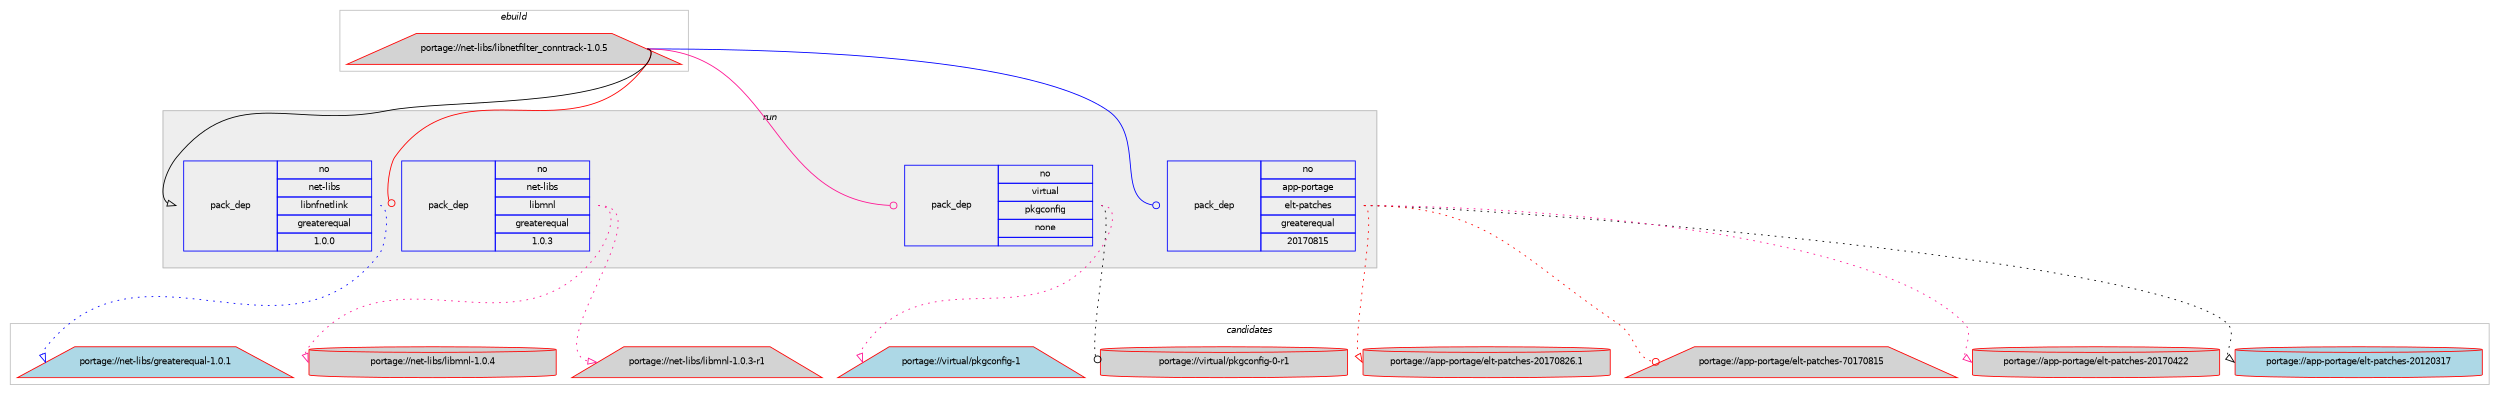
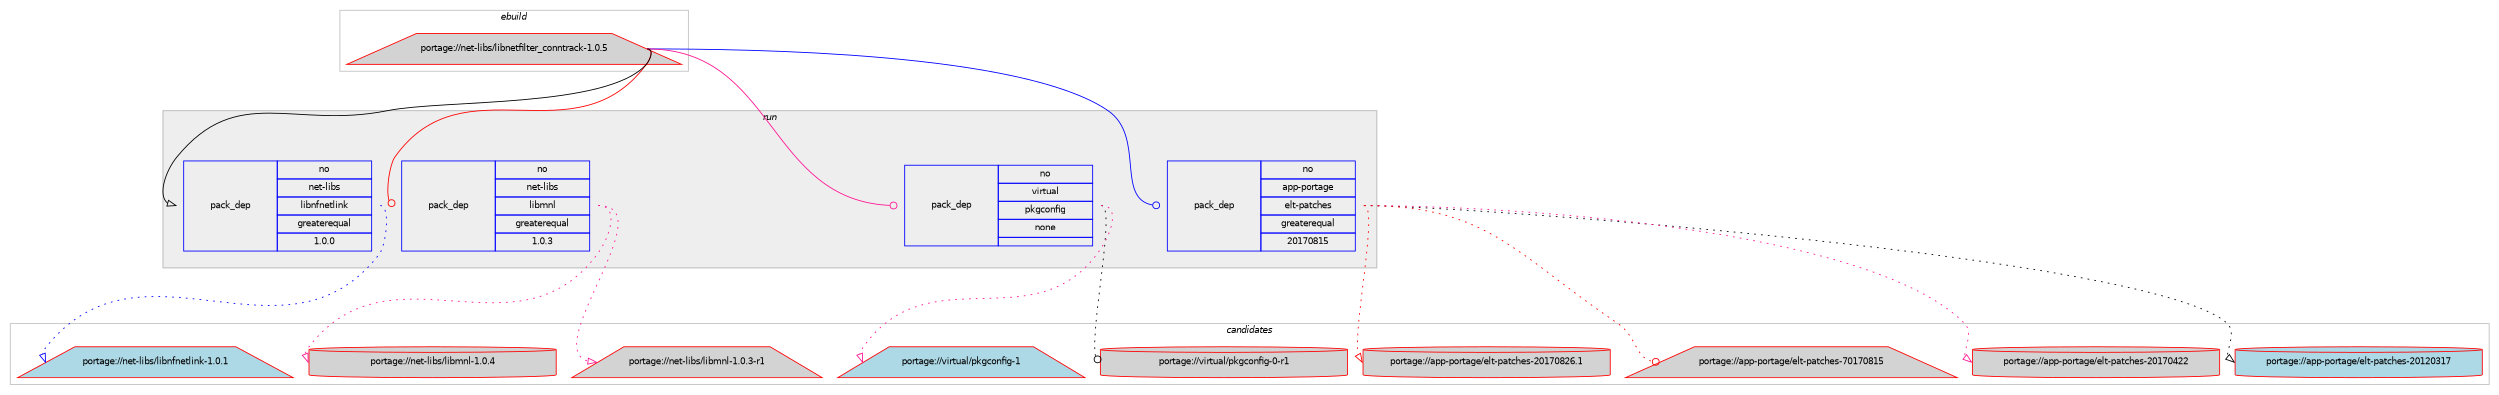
  digraph {
    compound=true
    concentrate=true
    fontname=Helvetica
    fontsize=10
    newrank=true
    rankdir=TB
    ranksep=1.5
    node [color=red fillcolor=lightgrey fontname=Helvetica fontsize=10 shape=trapezium style=filled]
    edge [arrowhead=onormal color=deeppink headport=w style=dotted tailport=e weight=100]
    n1 [label="portage://net-libs/libnetfilter_conntrack-1.0.5" width=4]
    n2 [color=blue label=<<TABLE BORDER="0" CELLBORDER="1" CELLSPACING="0" CELLPADDING="4" WIDTH="220"><TR><TD ROWSPAN="6" CELLPADDING="30">pack_dep</TD></TR><TR><TD WIDTH="110">no</TD></TR><TR><TD>app-portage</TD></TR><TR><TD>elt-patches</TD></TR><TR><TD>greaterequal</TD></TR><TR><TD>20170815</TD></TR></TABLE>> shape=none fillcolor="" style=""]
    n3 [color=blue label=<<TABLE BORDER="0" CELLBORDER="1" CELLSPACING="0" CELLPADDING="4" WIDTH="220"><TR><TD ROWSPAN="6" CELLPADDING="30">pack_dep</TD></TR><TR><TD WIDTH="110">no</TD></TR><TR><TD>virtual</TD></TR><TR><TD>pkgconfig</TD></TR><TR><TD>none</TD></TR><TR><TD></TD></TR></TABLE>> shape=none fillcolor="" style=""]
    n4 [color=blue label=<<TABLE BORDER="0" CELLBORDER="1" CELLSPACING="0" CELLPADDING="4" WIDTH="220"><TR><TD ROWSPAN="6" CELLPADDING="30">pack_dep</TD></TR><TR><TD WIDTH="110">no</TD></TR><TR><TD>net-libs</TD></TR><TR><TD>libmnl</TD></TR><TR><TD>greaterequal</TD></TR><TR><TD>1.0.3</TD></TR></TABLE>> shape=none fillcolor="" style=""]
    n5 [color=blue label=<<TABLE BORDER="0" CELLBORDER="1" CELLSPACING="0" CELLPADDING="4" WIDTH="220"><TR><TD ROWSPAN="6" CELLPADDING="30">pack_dep</TD></TR><TR><TD WIDTH="110">no</TD></TR><TR><TD>net-libs</TD></TR><TR><TD>libnfnetlink</TD></TR><TR><TD>greaterequal</TD></TR><TR><TD>1.0.0</TD></TR></TABLE>> shape=none fillcolor="" style=""]
    n6 [fillcolor=lightblue label="portage://app-portage/elt-patches-20120317" shape=cylinder width=4]
    n7 [label="portage://app-portage/elt-patches-20170422" shape=cylinder width=4]
    n8 [label="portage://app-portage/elt-patches-70170815" width=4]
    n9 [label="portage://app-portage/elt-patches-20170826.1" shape=cylinder width=4]
    n10 [label="portage://virtual/pkgconfig-0-r1" shape=cylinder width=4]
    n11 [fillcolor=lightblue label="portage://virtual/pkgconfig-1" width=4]
    n12 [label="portage://net-libs/libmnl-1.0.3-r1" width=4]
    n13 [label="portage://net-libs/libmnl-1.0.4" shape=cylinder width=4]
-   n14 [fillcolor=lightblue label="portage://net-libs/greaterequal-1.0.1" width=4]
+   n14 [fillcolor=lightblue label="portage://net-libs/libnfnetlink-1.0.1" width=4]
    subgraph cluster_1 {
      color=gray
      label=<<i>dependencies</i>>
      subgraph cluster_2 {
        color=gray
        fillcolor="#eeeeee"
        label=<<i>compile</i>>
        style=filled
        subgraph sub_3 {
          color=gray
          fillcolor="#eeeeee"
          label=<<i>compile</i>>
          style=filled
          n2
        }
        subgraph sub_4 {
          color=gray
          fillcolor="#eeeeee"
          label=<<i>compile</i>>
          style=filled
          n3
        }
      }
      subgraph cluster_5 {
        color=gray
        fillcolor="#eeeeee"
        label=<<i>compile and run</i>>
        style=filled
        subgraph sub_6 {
          color=gray
          fillcolor="#eeeeee"
          label=<<i>compile and run</i>>
          style=filled
          n4
        }
        subgraph sub_7 {
          color=gray
          fillcolor="#eeeeee"
          label=<<i>compile and run</i>>
          style=filled
          n5
        }
      }
      subgraph cluster_8 {
        color=gray
        fillcolor="#eeeeee"
        label=<<i>run</i>>
        style=filled
      }
    }
    subgraph cluster_9 {
      color=gray
      label=<<i>ebuild</i>>
      rank=same
      n1
    }
    subgraph cluster_10 {
      color=gray
      label=<<i>candidates</i>>
      rank=same
      subgraph sub_11 {
        color=black
        label=<<i>candidates</i>>
        nodesep=1
        rank=same
        n6
        n7
        n8
        n9
      }
      subgraph sub_12 {
        color=black
        label=<<i>candidates</i>>
        nodesep=1
        rank=same
        n10
        n11
      }
      subgraph sub_13 {
        color=black
        label=<<i>candidates</i>>
        nodesep=1
        rank=same
        n12
        n13
      }
      subgraph sub_14 {
        color=black
        label=<<i>candidates</i>>
        nodesep=1
        rank=same
        n14
      }
    }
    n1 -> n2 [arrowhead=odot color=blue style=solid weight=20]
    n1 -> n3 [arrowhead=odot style=solid weight=20]
    n1 -> n4 [arrowhead=odot color=red style=solid weight=20]
    n1 -> n5 [color=black style=solid weight=20]
    n2 -> n6 [color=black]
    n2 -> n7
    n2 -> n8 [arrowhead=odot color=red]
    n2 -> n9 [color=red]
    n3 -> n10 [arrowhead=odot color=black]
    n3 -> n11
    n4 -> n12
    n4 -> n13
    n5 -> n14 [color=blue]
  }
